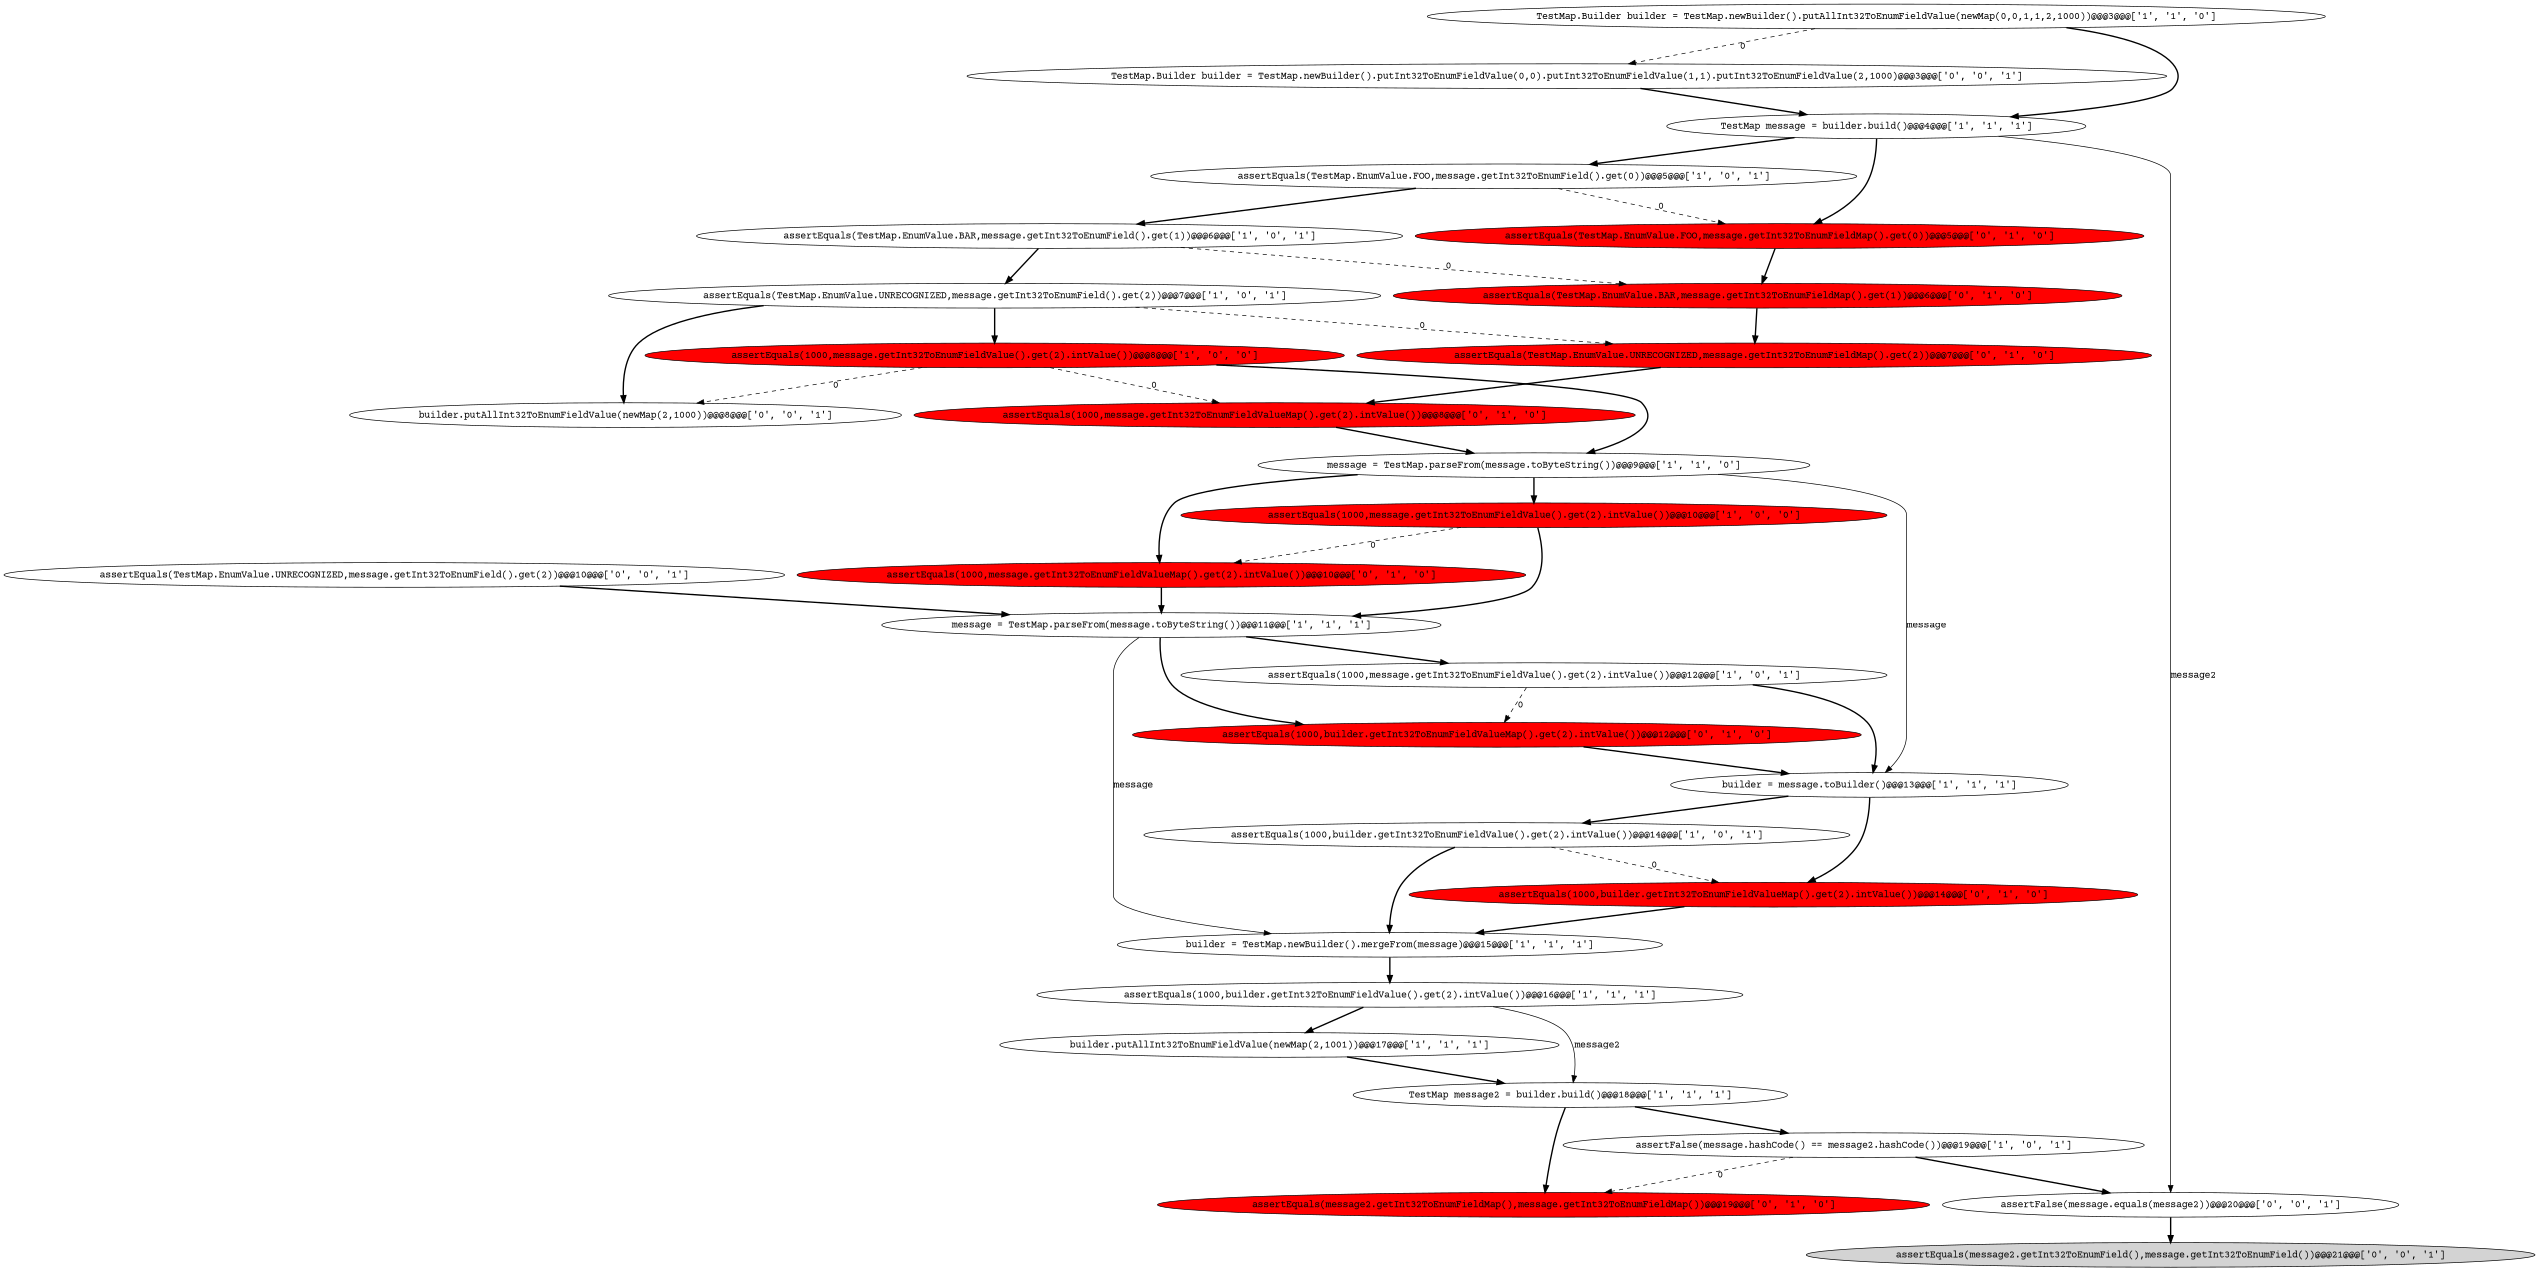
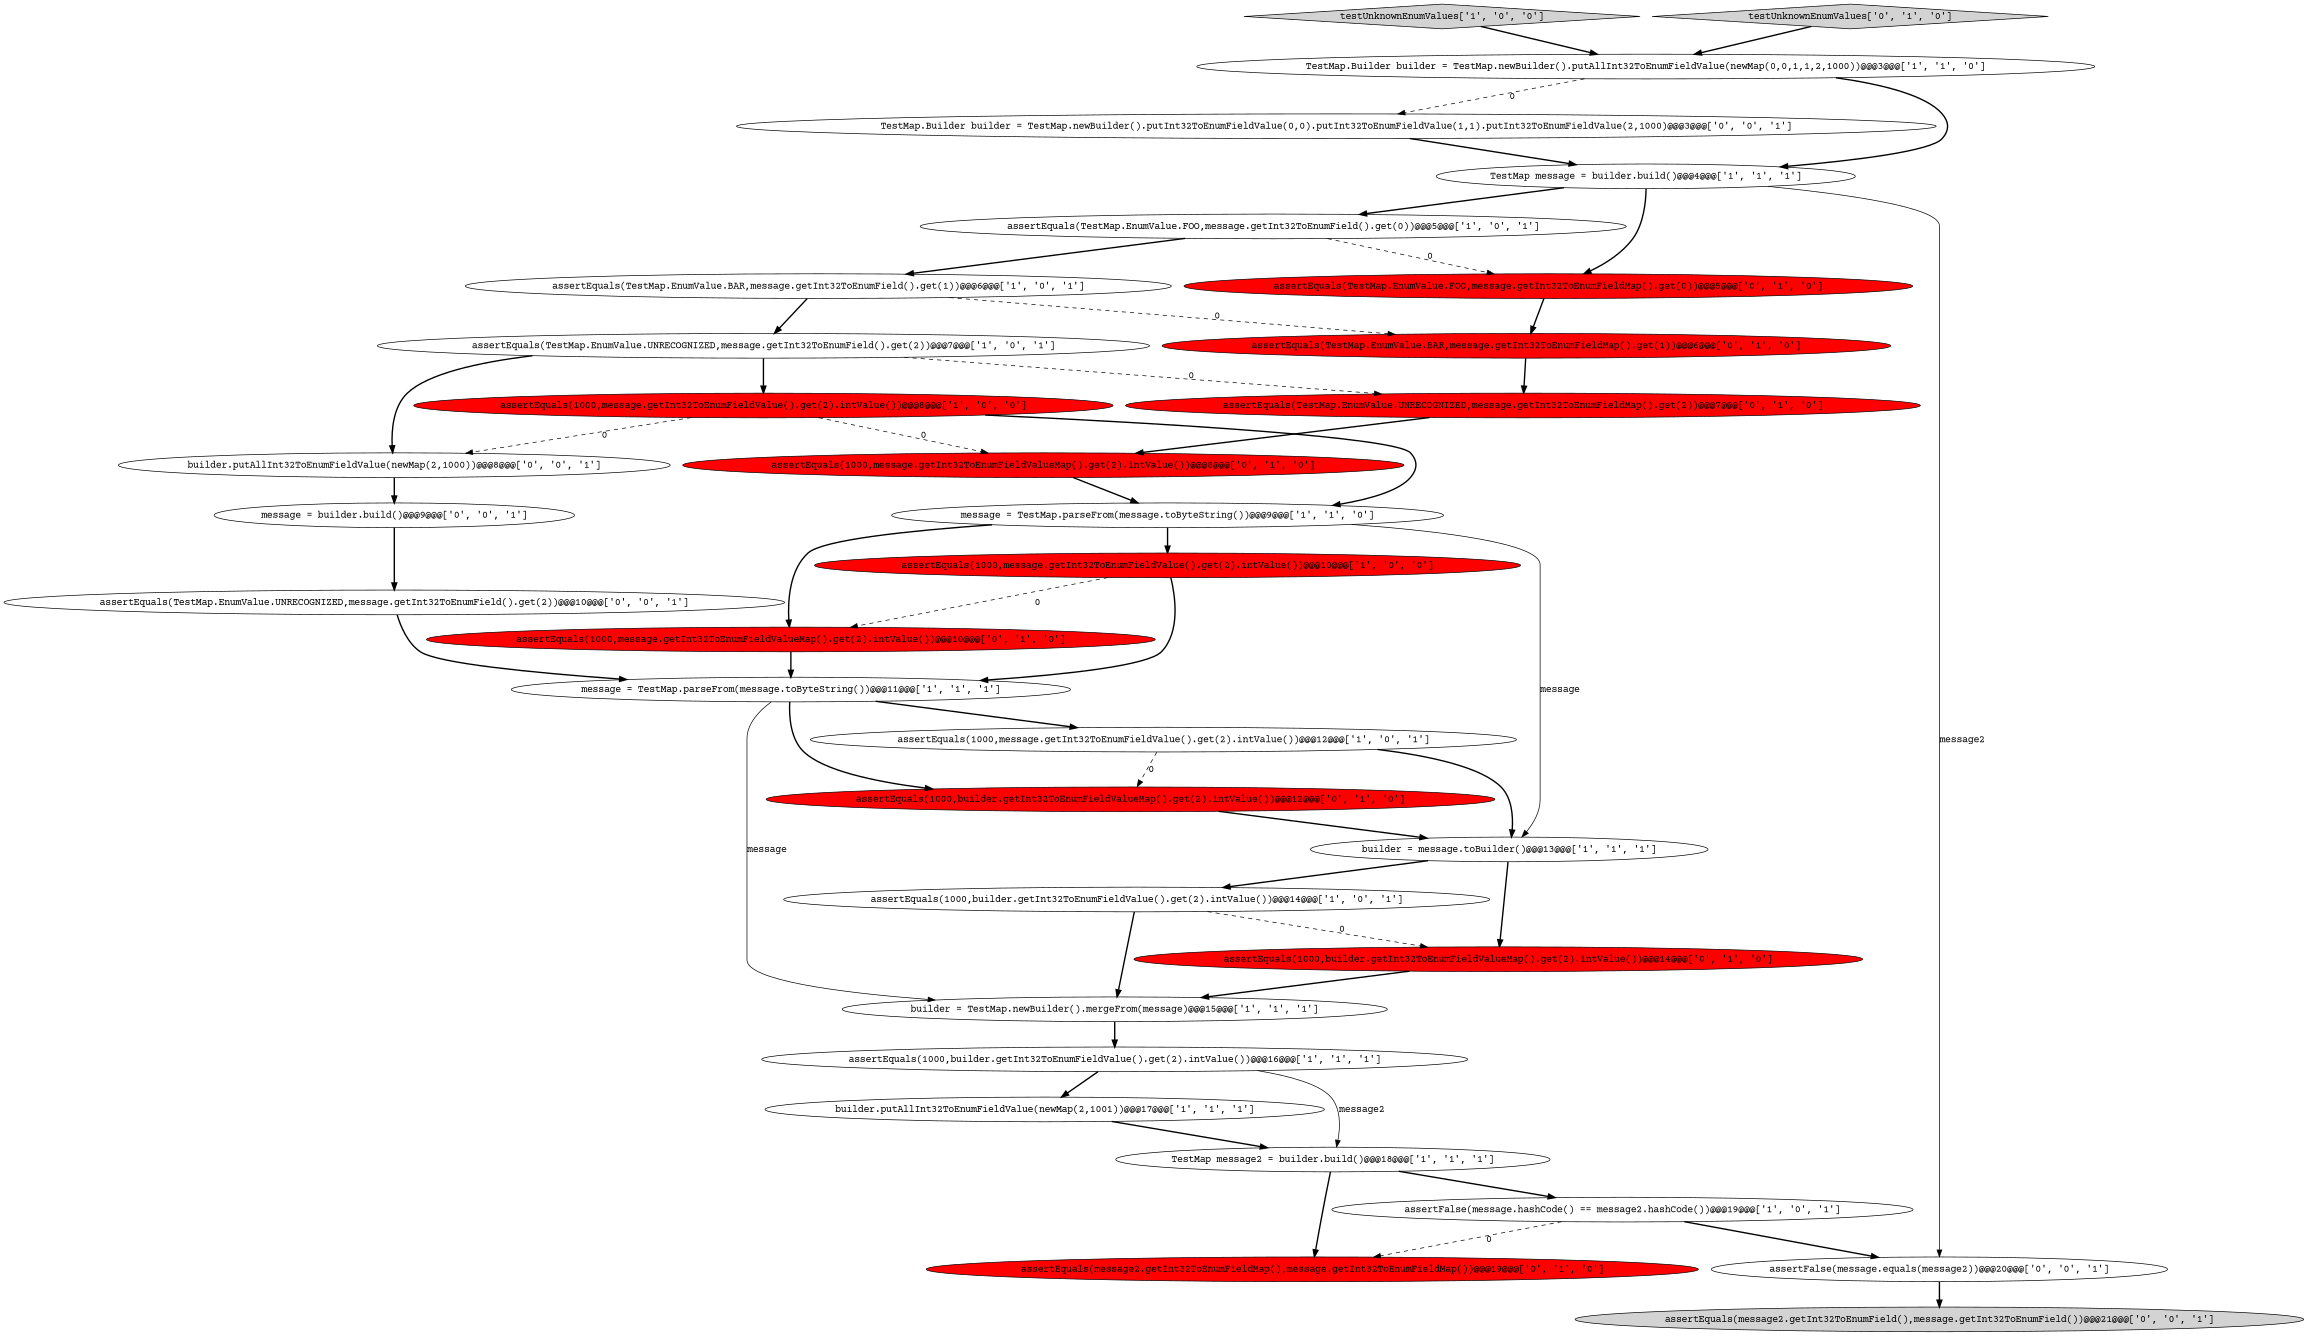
  digraph {
    fontname="Courier Prime"
    node [fillcolor=white fontname="Courier Prime" shape=ellipse style=filled]
    edge [fontname="Courier Prime" style=bold]
    n1 [label="builder.putAllInt32ToEnumFieldValue(newMap(2,1000))@@@8@@@['0', '0', '1']"]
+   n2 [label="message = builder.build()@@@9@@@['0', '0', '1']"]
    n3 [label="assertEquals(TestMap.EnumValue.UNRECOGNIZED,message.getInt32ToEnumField().get(2))@@@10@@@['0', '0', '1']"]
    n4 [fillcolor=red label="assertEquals(1000,message.getInt32ToEnumFieldValueMap().get(2).intValue())@@@10@@@['0', '1', '0']"]
    n5 [label="message = TestMap.parseFrom(message.toByteString())@@@11@@@['1', '1', '1']"]
    n6 [fillcolor=red label="assertEquals(1000,builder.getInt32ToEnumFieldValueMap().get(2).intValue())@@@12@@@['0', '1', '0']"]
    n7 [label="builder = TestMap.newBuilder().mergeFrom(message)@@@15@@@['1', '1', '1']"]
    n8 [label="assertEquals(1000,message.getInt32ToEnumFieldValue().get(2).intValue())@@@12@@@['1', '0', '1']"]
    n9 [label="builder = message.toBuilder()@@@13@@@['1', '1', '1']"]
    n10 [label="assertEquals(1000,builder.getInt32ToEnumFieldValue().get(2).intValue())@@@14@@@['1', '0', '1']"]
    n11 [fillcolor=red label="assertEquals(1000,builder.getInt32ToEnumFieldValueMap().get(2).intValue())@@@14@@@['0', '1', '0']"]
    n12 [fillcolor=red label="assertEquals(1000,message.getInt32ToEnumFieldValueMap().get(2).intValue())@@@8@@@['0', '1', '0']"]
    n13 [label="message = TestMap.parseFrom(message.toByteString())@@@9@@@['1', '1', '0']"]
    n14 [fillcolor=red label="assertEquals(1000,message.getInt32ToEnumFieldValue().get(2).intValue())@@@10@@@['1', '0', '0']"]
    n15 [label="TestMap message2 = builder.build()@@@18@@@['1', '1', '1']"]
    n16 [label="assertFalse(message.hashCode() == message2.hashCode())@@@19@@@['1', '0', '1']"]
    n17 [fillcolor=red label="assertEquals(message2.getInt32ToEnumFieldMap(),message.getInt32ToEnumFieldMap())@@@19@@@['0', '1', '0']"]
    n18 [label="assertFalse(message.equals(message2))@@@20@@@['0', '0', '1']"]
    n19 [fillcolor=lightgray label="assertEquals(message2.getInt32ToEnumField(),message.getInt32ToEnumField())@@@21@@@['0', '0', '1']"]
    n20 [label="assertEquals(TestMap.EnumValue.FOO,message.getInt32ToEnumField().get(0))@@@5@@@['1', '0', '1']"]
    n21 [fillcolor=red label="assertEquals(TestMap.EnumValue.FOO,message.getInt32ToEnumFieldMap().get(0))@@@5@@@['0', '1', '0']"]
    n22 [label="assertEquals(TestMap.EnumValue.BAR,message.getInt32ToEnumField().get(1))@@@6@@@['1', '0', '1']"]
    n23 [fillcolor=red label="assertEquals(TestMap.EnumValue.BAR,message.getInt32ToEnumFieldMap().get(1))@@@6@@@['0', '1', '0']"]
    n24 [label="assertEquals(TestMap.EnumValue.UNRECOGNIZED,message.getInt32ToEnumField().get(2))@@@7@@@['1', '0', '1']"]
    n25 [label="TestMap.Builder builder = TestMap.newBuilder().putInt32ToEnumFieldValue(0,0).putInt32ToEnumFieldValue(1,1).putInt32ToEnumFieldValue(2,1000)@@@3@@@['0', '0', '1']"]
    n26 [label="TestMap message = builder.build()@@@4@@@['1', '1', '1']"]
    n27 [label="builder.putAllInt32ToEnumFieldValue(newMap(2,1001))@@@17@@@['1', '1', '1']"]
    n28 [label="assertEquals(1000,builder.getInt32ToEnumFieldValue().get(2).intValue())@@@16@@@['1', '1', '1']"]
    n29 [fillcolor=red label="assertEquals(TestMap.EnumValue.UNRECOGNIZED,message.getInt32ToEnumFieldMap().get(2))@@@7@@@['0', '1', '0']"]
+   n30 [fillcolor=lightgray label="testUnknownEnumValues['1', '0', '0']" shape=diamond]
    n31 [label="TestMap.Builder builder = TestMap.newBuilder().putAllInt32ToEnumFieldValue(newMap(0,0,1,1,2,1000))@@@3@@@['1', '1', '0']"]
+   n32 [fillcolor=lightgray label="testUnknownEnumValues['0', '1', '0']" shape=diamond]
    n33 [fillcolor=red label="assertEquals(1000,message.getInt32ToEnumFieldValue().get(2).intValue())@@@8@@@['1', '0', '0']"]
+   n1 -> n2
+   n2 -> n3
    n3 -> n5
    n4 -> n5
    n5 -> n6
    n5 -> n7 [label=message style=solid]
    n5 -> n8
    n6 -> n9
    n7 -> n28
    n8 -> n6 [label=0 style=dashed]
    n8 -> n9
    n9 -> n10
    n9 -> n11
    n10 -> n7
    n10 -> n11 [label=0 style=dashed]
    n11 -> n7
    n12 -> n13
    n13 -> n4
    n13 -> n9 [label=message style=solid]
    n13 -> n14
    n14 -> n4 [label=0 style=dashed]
    n14 -> n5
    n15 -> n16
    n15 -> n17
    n16 -> n17 [label=0 style=dashed]
    n16 -> n18
    n18 -> n19
    n20 -> n21 [label=0 style=dashed]
    n20 -> n22
    n21 -> n23
    n22 -> n23 [label=0 style=dashed]
    n22 -> n24
    n23 -> n29
    n24 -> n1
    n24 -> n29 [label=0 style=dashed]
    n24 -> n33
    n25 -> n26
    n26 -> n18 [label=message2 style=solid]
    n26 -> n20
    n26 -> n21
    n27 -> n15
    n28 -> n15 [label=message2 style=solid]
    n28 -> n27
    n29 -> n12
+   n30 -> n31
    n31 -> n25 [label=0 style=dashed]
    n31 -> n26
+   n32 -> n31
    n33 -> n1 [label=0 style=dashed]
    n33 -> n12 [label=0 style=dashed]
    n33 -> n13
  }
